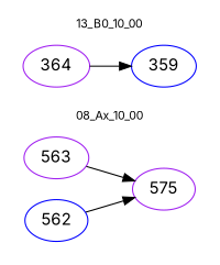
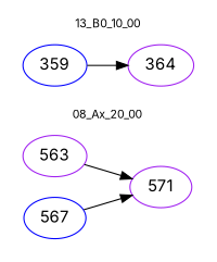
  digraph {
    fontname=Inter
    rankdir=LR
    node [color=purple fontname=Inter]
    edge [color=black fontname=Inter]
    n1 [label=563]
-   n2 [color=blue label=562]
-   n3 [label=575]
+   n2 [color=blue label=567]
+   n3 [label=571]
    n4 [label=364]
    n5 [color=blue label=359]
    subgraph cluster_1 {
      color=white
      fontsize=10
-     label="08_Ax_10_00"
+     label="08_Ax_20_00"
      n1
      n2
      n3
    }
    subgraph cluster_2 {
      color=white
      fontsize=10
      label="13_B0_10_00"
      n4
      n5
    }
    n1 -> n3
    n2 -> n3
-   n4 -> n5
+   n5 -> n4
  }
